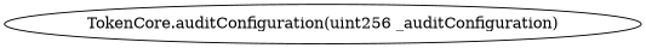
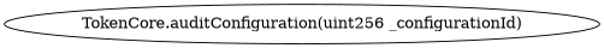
  digraph {
-   "TokenCore.auditConfiguration(uint256 _configurationId)" [height=0.5 width=6.4898 label="TokenCore.auditConfiguration(uint256 _auditConfiguration)"]
+   "TokenCore.auditConfiguration(uint256 _configurationId)" [height=0.5 width=6.4898]
  }
